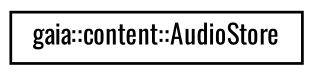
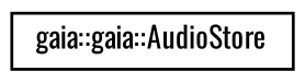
  digraph {
    rankdir=LR
    fontname=Oswald
-   n1 [color=black fillcolor=white fontname=Oswald fontsize=10 height=0.2 label="gaia::content::AudioStore" shape=record style=filled width=0.4]
+   n1 [color=black fillcolor=white fontname=Oswald fontsize=10 height=0.2 label="gaia::gaia::AudioStore" shape=record style=filled width=0.4]
  }
